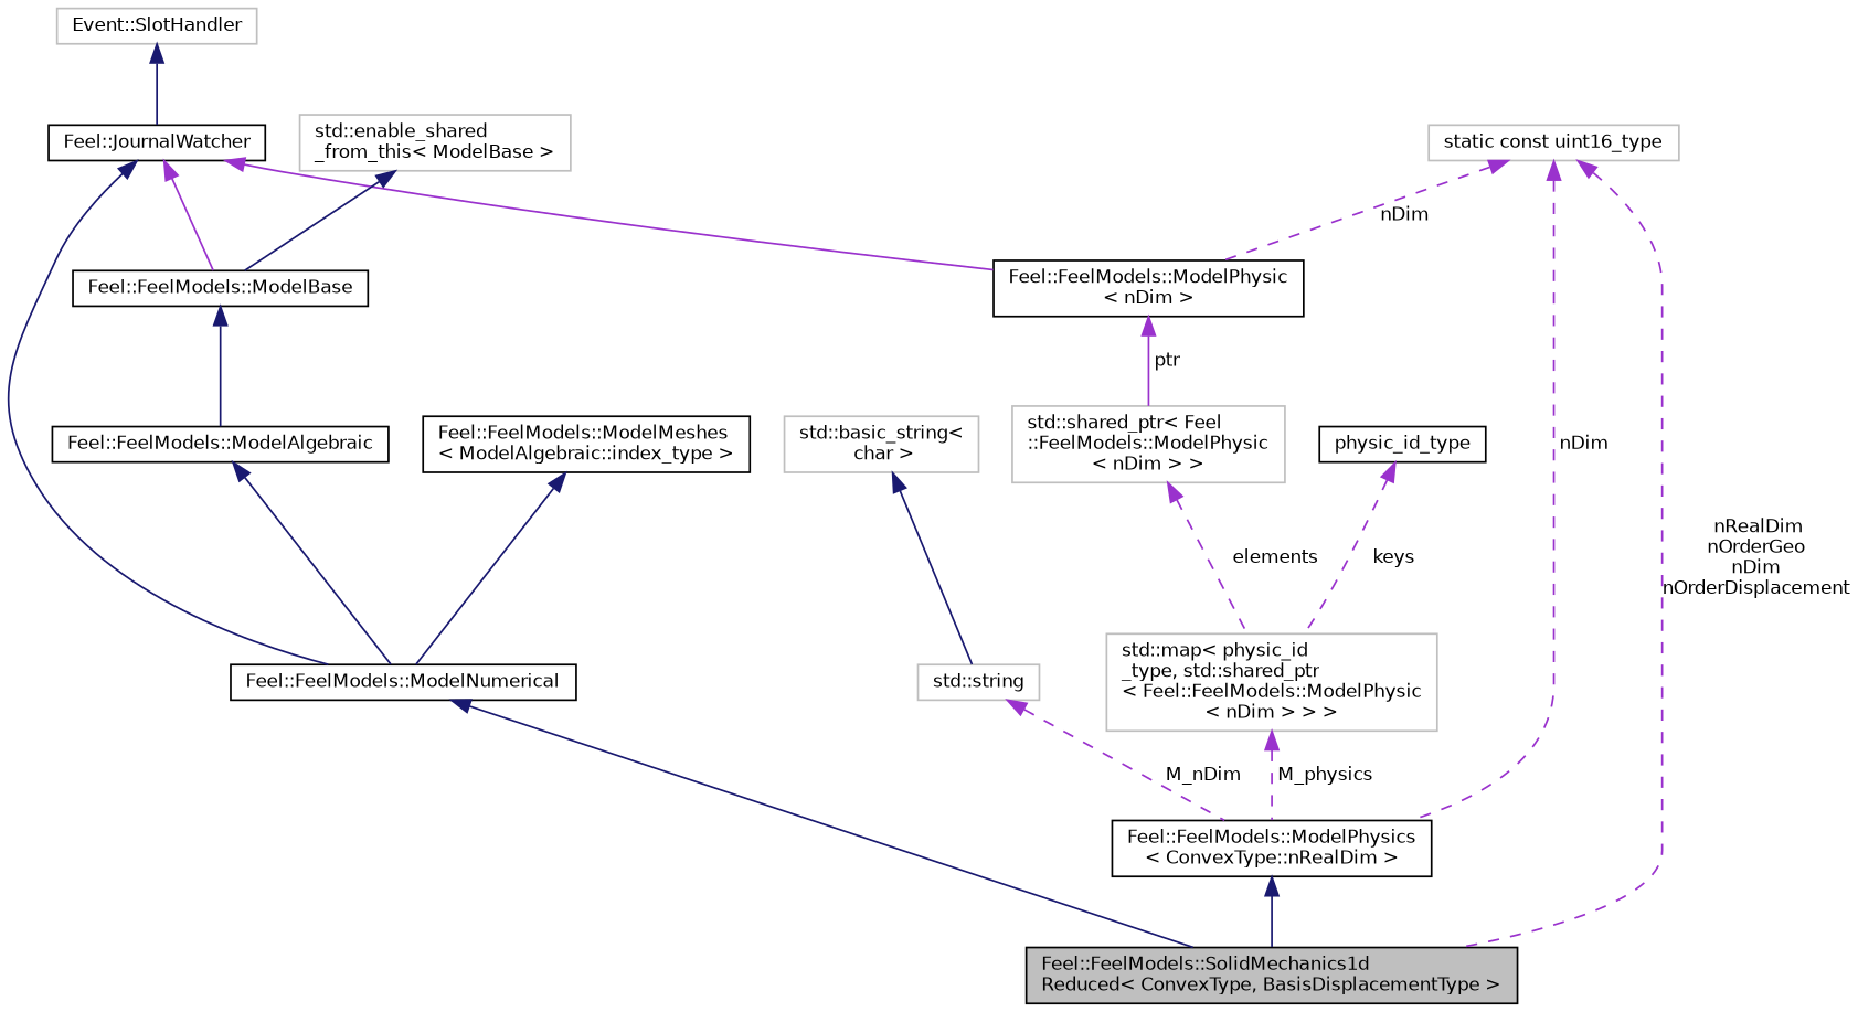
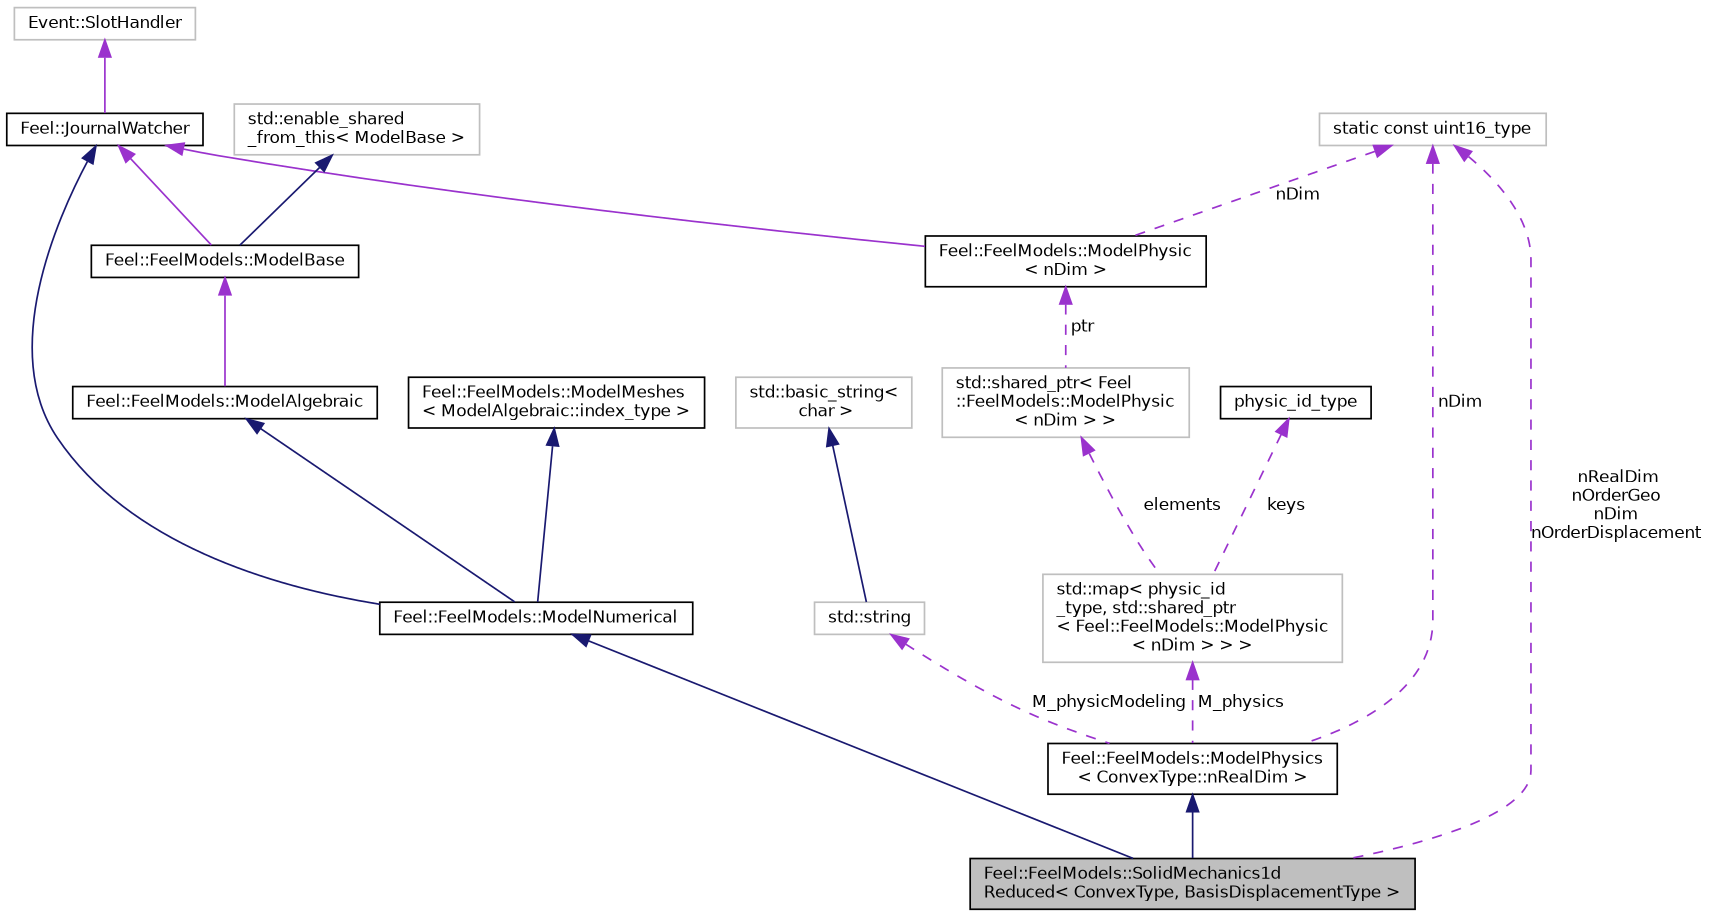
  digraph {
    rankdir=TB
    node [color=black fillcolor=white fontname=Helvetica fontsize=10 shape=record style=filled]
    edge [color=darkorchid3 dir=back fontname=Helvetica fontsize=10 labelfontname=Helvetica labelfontsize=10 style=solid]
    n1 [fillcolor=grey75 fontcolor=black height=0.2 label="Feel::FeelModels::SolidMechanics1d\lReduced\< ConvexType, BasisDisplacementType \>" width=0.4]
    n2 [height=0.2 label="Feel::FeelModels::ModelNumerical" width=0.4]
    n3 [height=0.2 label="Feel::FeelModels::ModelBase" width=0.4]
    n4 [height=0.2 label="Feel::FeelModels::ModelAlgebraic" width=0.4]
    n5 [height=0.2 label="Feel::JournalWatcher" width=0.4]
    n6 [height=0.2 label="Feel::FeelModels::ModelPhysic\l\< nDim \>" width=0.4]
    n7 [color=grey75 height=0.2 label="std::shared_ptr\< Feel\l::FeelModels::ModelPhysic\l\< nDim \> \>" width=0.4]
    n8 [color=grey75 height=0.2 label="Event::SlotHandler" width=0.4]
    n9 [color=grey75 height=0.2 label="std::enable_shared\l_from_this\< ModelBase \>" width=0.4]
    n10 [height=0.2 label="Feel::FeelModels::ModelMeshes\l\< ModelAlgebraic::index_type \>" width=0.4]
    n11 [height=0.2 label="Feel::FeelModels::ModelPhysics\l\< ConvexType::nRealDim \>" width=0.4]
    n12 [color=grey75 height=0.2 label="static const uint16_type" width=0.4]
    n13 [color=grey75 height=0.2 label="std::string" width=0.4]
    n14 [color=grey75 height=0.2 label="std::basic_string\<\l char \>" width=0.4]
    n15 [color=grey75 height=0.2 label="std::map\< physic_id\l_type, std::shared_ptr\l\< Feel::FeelModels::ModelPhysic\l\< nDim \> \> \>" width=0.4]
    n16 [height=0.2 label=physic_id_type width=0.4]
    n2 -> n1 [color=midnightblue]
-   n3 -> n4 [color=midnightblue]
+   n3 -> n4
    n4 -> n2 [color=midnightblue]
    n5 -> n2 [color=midnightblue]
    n5 -> n3
    n5 -> n6
-   n6 -> n7 [label=" ptr"]
+   n6 -> n7 [label=" ptr" style=dashed]
    n7 -> n15 [label=" elements" style=dashed]
-   n8 -> n5 [color=midnightblue]
+   n8 -> n5
    n9 -> n3 [color=midnightblue]
    n10 -> n2 [color=midnightblue]
    n11 -> n1 [color=midnightblue]
    n12 -> n1 [label=" nRealDim\nnOrderGeo\nnDim\nnOrderDisplacement" style=dashed]
    n12 -> n6 [label=" nDim" style=dashed]
    n12 -> n11 [label=" nDim" style=dashed]
-   n13 -> n11 [label=" M_nDim" style=dashed]
+   n13 -> n11 [label=" M_physicModeling" style=dashed]
    n14 -> n13 [color=midnightblue]
    n15 -> n11 [label=" M_physics" style=dashed]
    n16 -> n15 [label=" keys" style=dashed]
  }
